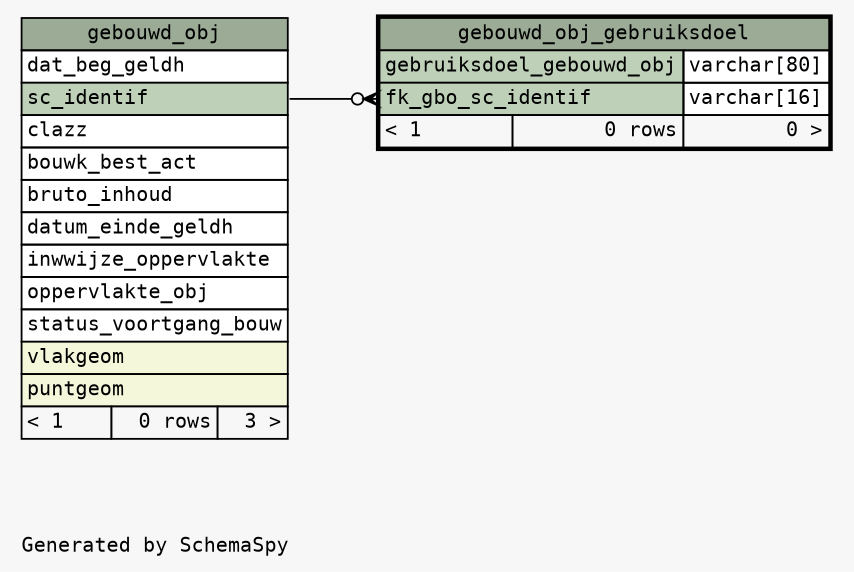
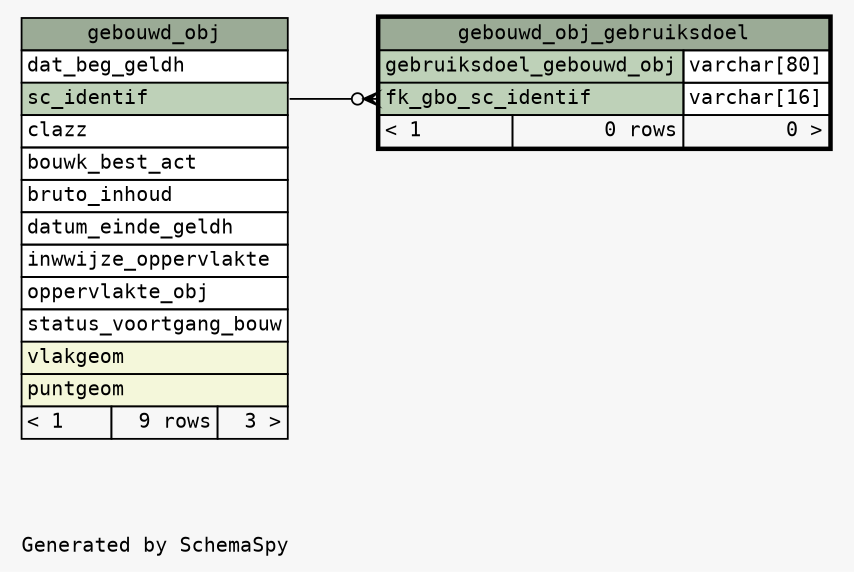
  digraph {
    bgcolor="#f7f7f7"
    fontname="DejaVu Sans Mono"
    fontsize=11
    label="\nGenerated by SchemaSpy"
    labeljust=l
    nodesep=0.18
    rankdir=RL
    ranksep=0.46
    node [fontname="DejaVu Sans Mono" fontsize=11 shape=plaintext]
    n1 [label=<     <TABLE BORDER="2" CELLBORDER="1" CELLSPACING="0" BGCOLOR="#ffffff">       <TR><TD COLSPAN="3" BGCOLOR="#9bab96" ALIGN="CENTER">gebouwd_obj_gebruiksdoel</TD></TR>       <TR><TD PORT="gebruiksdoel_gebouwd_obj" COLSPAN="2" BGCOLOR="#bed1b8" ALIGN="LEFT">gebruiksdoel_gebouwd_obj</TD><TD PORT="gebruiksdoel_gebouwd_obj.type" ALIGN="LEFT">varchar[80]</TD></TR>       <TR><TD PORT="fk_gbo_sc_identif" COLSPAN="2" BGCOLOR="#bed1b8" ALIGN="LEFT">fk_gbo_sc_identif</TD><TD PORT="fk_gbo_sc_identif.type" ALIGN="LEFT">varchar[16]</TD></TR>       <TR><TD ALIGN="LEFT" BGCOLOR="#f7f7f7">&lt; 1</TD><TD ALIGN="RIGHT" BGCOLOR="#f7f7f7">0 rows</TD><TD ALIGN="RIGHT" BGCOLOR="#f7f7f7">0 &gt;</TD></TR>     </TABLE>>]
-   n2 [label=<     <TABLE BORDER="0" CELLBORDER="1" CELLSPACING="0" BGCOLOR="#ffffff">       <TR><TD COLSPAN="3" BGCOLOR="#9bab96" ALIGN="CENTER">gebouwd_obj</TD></TR>       <TR><TD PORT="dat_beg_geldh" COLSPAN="3" ALIGN="LEFT">dat_beg_geldh</TD></TR>       <TR><TD PORT="sc_identif" COLSPAN="3" BGCOLOR="#bed1b8" ALIGN="LEFT">sc_identif</TD></TR>       <TR><TD PORT="clazz" COLSPAN="3" ALIGN="LEFT">clazz</TD></TR>       <TR><TD PORT="bouwk_best_act" COLSPAN="3" ALIGN="LEFT">bouwk_best_act</TD></TR>       <TR><TD PORT="bruto_inhoud" COLSPAN="3" ALIGN="LEFT">bruto_inhoud</TD></TR>       <TR><TD PORT="datum_einde_geldh" COLSPAN="3" ALIGN="LEFT">datum_einde_geldh</TD></TR>       <TR><TD PORT="inwwijze_oppervlakte" COLSPAN="3" ALIGN="LEFT">inwwijze_oppervlakte</TD></TR>       <TR><TD PORT="oppervlakte_obj" COLSPAN="3" ALIGN="LEFT">oppervlakte_obj</TD></TR>       <TR><TD PORT="status_voortgang_bouw" COLSPAN="3" ALIGN="LEFT">status_voortgang_bouw</TD></TR>       <TR><TD PORT="vlakgeom" COLSPAN="3" BGCOLOR="#f4f7da" ALIGN="LEFT">vlakgeom</TD></TR>       <TR><TD PORT="puntgeom" COLSPAN="3" BGCOLOR="#f4f7da" ALIGN="LEFT">puntgeom</TD></TR>       <TR><TD ALIGN="LEFT" BGCOLOR="#f7f7f7">&lt; 1</TD><TD ALIGN="RIGHT" BGCOLOR="#f7f7f7">0 rows</TD><TD ALIGN="RIGHT" BGCOLOR="#f7f7f7">3 &gt;</TD></TR>     </TABLE>>]
+   n2 [label=<     <TABLE BORDER="0" CELLBORDER="1" CELLSPACING="0" BGCOLOR="#ffffff">       <TR><TD COLSPAN="3" BGCOLOR="#9bab96" ALIGN="CENTER">gebouwd_obj</TD></TR>       <TR><TD PORT="dat_beg_geldh" COLSPAN="3" ALIGN="LEFT">dat_beg_geldh</TD></TR>       <TR><TD PORT="sc_identif" COLSPAN="3" BGCOLOR="#bed1b8" ALIGN="LEFT">sc_identif</TD></TR>       <TR><TD PORT="clazz" COLSPAN="3" ALIGN="LEFT">clazz</TD></TR>       <TR><TD PORT="bouwk_best_act" COLSPAN="3" ALIGN="LEFT">bouwk_best_act</TD></TR>       <TR><TD PORT="bruto_inhoud" COLSPAN="3" ALIGN="LEFT">bruto_inhoud</TD></TR>       <TR><TD PORT="datum_einde_geldh" COLSPAN="3" ALIGN="LEFT">datum_einde_geldh</TD></TR>       <TR><TD PORT="inwwijze_oppervlakte" COLSPAN="3" ALIGN="LEFT">inwwijze_oppervlakte</TD></TR>       <TR><TD PORT="oppervlakte_obj" COLSPAN="3" ALIGN="LEFT">oppervlakte_obj</TD></TR>       <TR><TD PORT="status_voortgang_bouw" COLSPAN="3" ALIGN="LEFT">status_voortgang_bouw</TD></TR>       <TR><TD PORT="vlakgeom" COLSPAN="3" BGCOLOR="#f4f7da" ALIGN="LEFT">vlakgeom</TD></TR>       <TR><TD PORT="puntgeom" COLSPAN="3" BGCOLOR="#f4f7da" ALIGN="LEFT">puntgeom</TD></TR>       <TR><TD ALIGN="LEFT" BGCOLOR="#f7f7f7">&lt; 1</TD><TD ALIGN="RIGHT" BGCOLOR="#f7f7f7">9 rows</TD><TD ALIGN="RIGHT" BGCOLOR="#f7f7f7">3 &gt;</TD></TR>     </TABLE>>]
    n1 -> n2 [arrowhead=none arrowsize=0.8 arrowtail=crowodot dir=back headport="sc_identif:e" tailport="fk_gbo_sc_identif:w" fontname="DejaVu Sans Mono"]
  }
